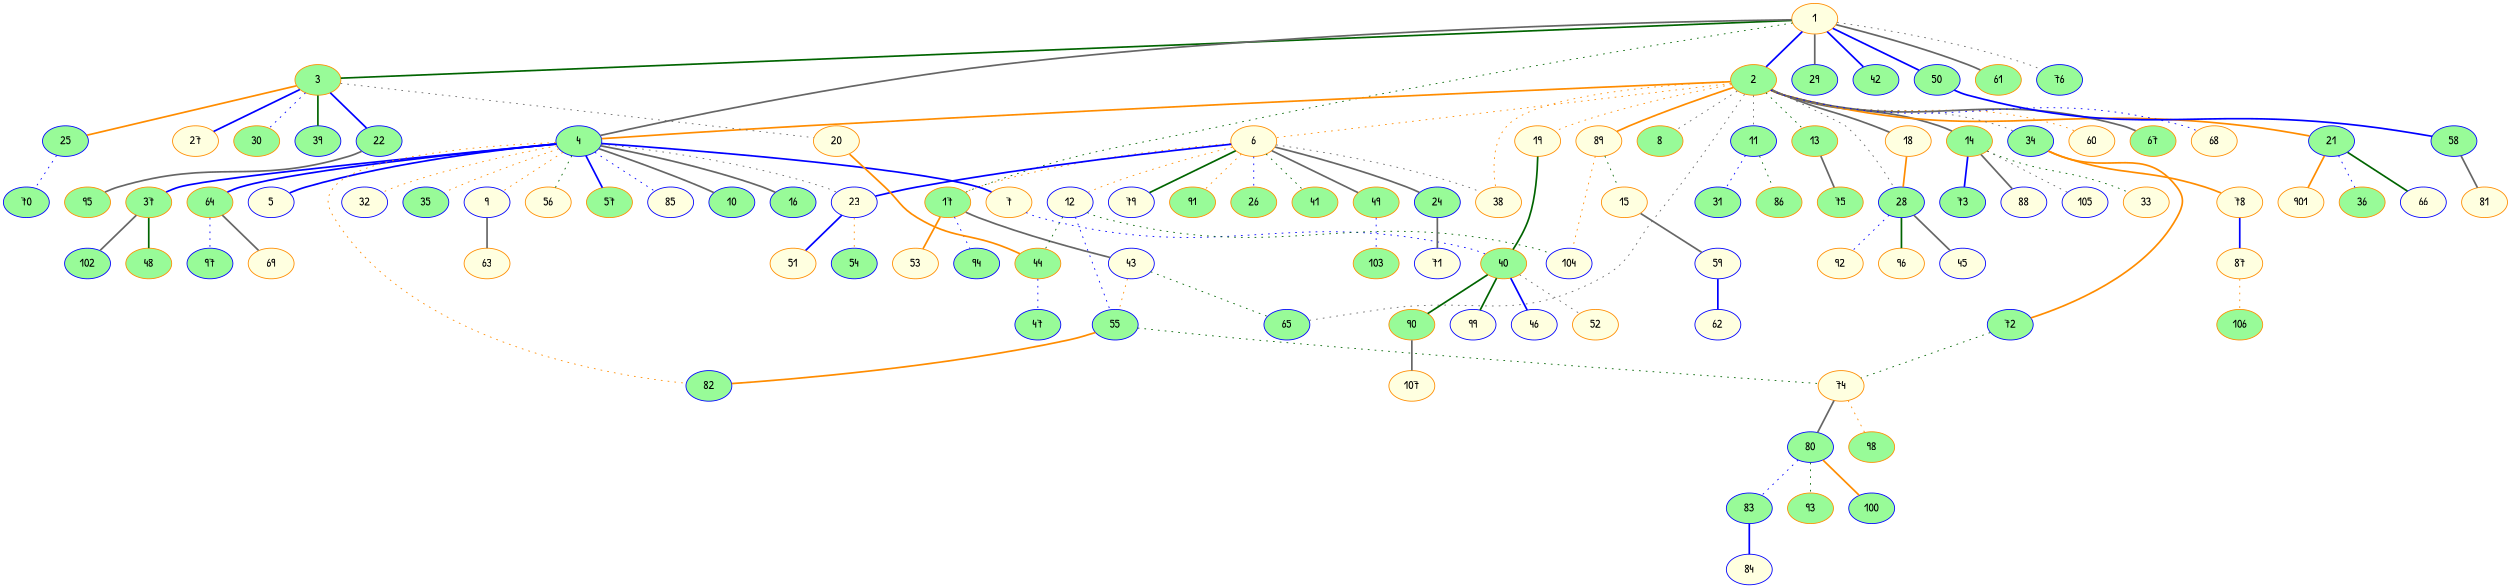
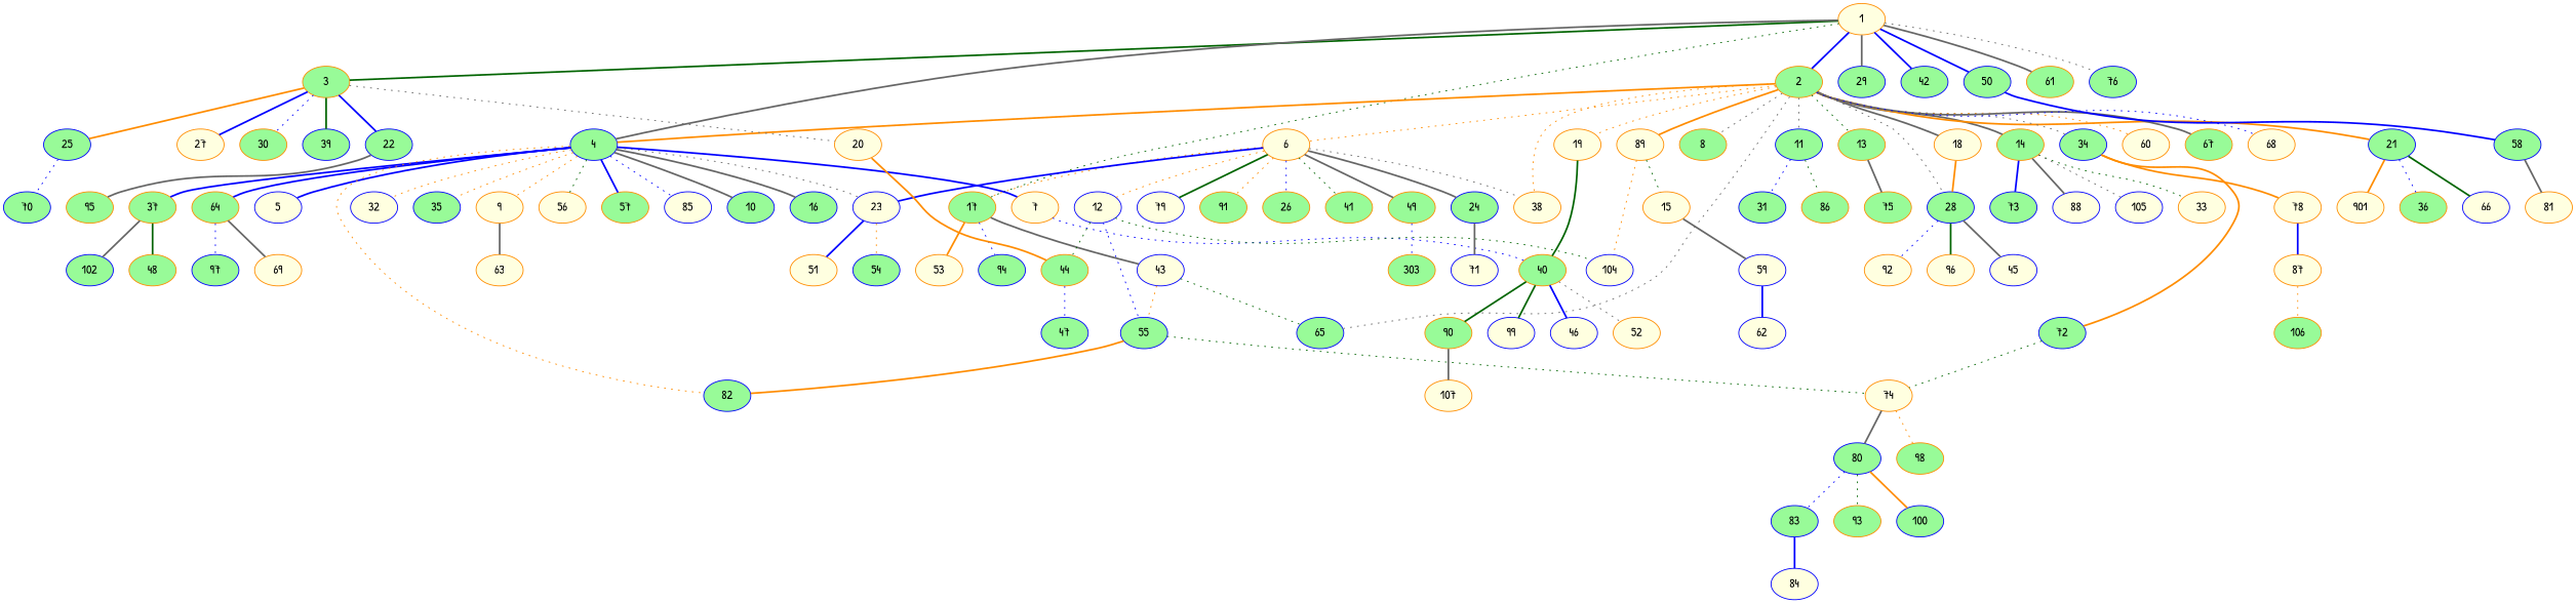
  graph {
    fontname="Patrick Hand"
    node [color=darkorange fillcolor=palegreen fontname="Patrick Hand" style=filled]
    edge [color=gray40 fontname="Patrick Hand" style=bold]
    1 [fillcolor=lightyellow]
    2
    3
    4 [color=blue]
    17
    29 [color=blue]
    42 [color=blue]
    50 [color=blue]
    61
    76 [color=blue]
    6 [fillcolor=lightyellow]
    8
    11 [color=blue]
    13
    14
    18 [fillcolor=lightyellow]
    19 [fillcolor=lightyellow]
    21 [color=blue]
    28 [color=blue]
    34 [color=blue]
    38 [fillcolor=lightyellow]
    60 [fillcolor=lightyellow]
    65 [color=blue]
    67
    68 [fillcolor=lightyellow]
    89 [fillcolor=lightyellow]
    20 [fillcolor=lightyellow]
    22 [color=blue]
    25 [color=blue]
    27 [fillcolor=lightyellow]
    30
    39 [color=blue]
    5 [color=blue fillcolor=lightyellow]
    7 [fillcolor=lightyellow]
-   9 [color=blue fillcolor=lightyellow]
+   9 [fillcolor=lightyellow]
    10 [color=blue]
    16 [color=blue]
    23 [color=blue fillcolor=lightyellow]
    32 [color=blue fillcolor=lightyellow]
    35 [color=blue]
    37
    56 [fillcolor=lightyellow]
    57
    64
    82 [color=blue]
    85 [color=blue fillcolor=lightyellow]
    43 [color=blue fillcolor=lightyellow]
    53 [fillcolor=lightyellow]
    94 [color=blue]
    58 [color=blue]
    12 [color=blue fillcolor=lightyellow]
    24 [color=blue]
    26
    41
    49
    79 [color=blue fillcolor=lightyellow]
    91
    31 [color=blue]
    86
    75
    33 [fillcolor=lightyellow]
    73 [color=blue]
    88 [color=blue fillcolor=lightyellow]
    105 [color=blue fillcolor=lightyellow]
    15 [fillcolor=lightyellow]
    59 [color=blue fillcolor=lightyellow]
    40
    36
    66 [color=blue fillcolor=lightyellow]
    n70 [fillcolor=lightyellow label=901]
    45 [color=blue fillcolor=lightyellow]
    92 [fillcolor=lightyellow]
    96 [fillcolor=lightyellow]
    72 [color=blue]
    78 [fillcolor=lightyellow]
    104 [color=blue fillcolor=lightyellow]
    44
    95
    70 [color=blue]
    63 [fillcolor=lightyellow]
    51 [fillcolor=lightyellow]
    54 [color=blue]
    48
    102 [color=blue]
    69 [fillcolor=lightyellow]
    97 [color=blue]
    55 [color=blue]
    71 [color=blue fillcolor=lightyellow]
-   103
+   103 [label=303]
    46 [color=blue fillcolor=lightyellow]
    52 [fillcolor=lightyellow]
    90
    99 [color=blue fillcolor=lightyellow]
    47 [color=blue]
    74 [fillcolor=lightyellow]
    62 [color=blue fillcolor=lightyellow]
    87 [fillcolor=lightyellow]
    107 [fillcolor=lightyellow]
    81 [fillcolor=lightyellow]
    80 [color=blue]
    98
    83 [color=blue]
    93
    100 [color=blue]
    106
    84 [color=blue fillcolor=lightyellow]
    1 -- 2 [color=blue]
    1 -- 3 [color=darkgreen]
    1 -- 4
    1 -- 17 [color=darkgreen style=dotted]
    1 -- 29
    1 -- 42 [color=blue]
    1 -- 50 [color=blue]
    1 -- 61
    1 -- 76 [style=dotted]
    2 -- 4 [color=darkorange]
    2 -- 6 [color=darkorange style=dotted]
    2 -- 8 [style=dotted]
    2 -- 11 [style=dotted]
    2 -- 13 [color=darkgreen style=dotted]
    2 -- 14
    2 -- 18
    2 -- 19 [color=darkorange style=dotted]
    2 -- 21 [color=darkorange]
    2 -- 28 [style=dotted]
    2 -- 34 [style=dotted]
    2 -- 38 [color=darkorange style=dotted]
    2 -- 60 [color=darkorange style=dotted]
    2 -- 65 [style=dotted]
    2 -- 67
    2 -- 68 [color=blue style=dotted]
    2 -- 89 [color=darkorange]
    3 -- 20 [style=dotted]
    3 -- 22 [color=blue]
    3 -- 25 [color=darkorange]
    3 -- 27 [color=blue]
    3 -- 30 [color=blue style=dotted]
    3 -- 39 [color=darkgreen]
    4 -- 5 [color=blue]
    4 -- 7 [color=blue]
    4 -- 9 [color=darkorange style=dotted]
    4 -- 10
    4 -- 16
    4 -- 23 [style=dotted]
    4 -- 32 [color=darkorange style=dotted]
    4 -- 35 [color=darkorange style=dotted]
    4 -- 37 [color=blue]
    4 -- 56 [color=darkgreen style=dotted]
    4 -- 57 [color=blue]
    4 -- 64 [color=blue]
    4 -- 82 [color=darkorange style=dotted]
    4 -- 85 [color=blue style=dotted]
    17 -- 43
    17 -- 53 [color=darkorange]
    17 -- 94 [color=blue style=dotted]
    50 -- 58 [color=blue]
    6 -- 17 [color=darkorange style=dotted]
    6 -- 38 [style=dotted]
    6 -- 23 [color=blue]
    6 -- 12 [color=darkorange style=dotted]
    6 -- 24
    6 -- 26 [color=blue style=dotted]
    6 -- 41 [color=darkgreen style=dotted]
    6 -- 49
    6 -- 79 [color=darkgreen]
    6 -- 91 [color=darkorange style=dotted]
    11 -- 31 [color=blue style=dotted]
    11 -- 86 [color=darkgreen style=dotted]
    13 -- 75
    14 -- 33 [color=darkgreen style=dotted]
    14 -- 73 [color=blue]
    14 -- 88
    14 -- 105 [style=dotted]
    18 -- 28 [color=darkorange]
    19 -- 40 [color=darkgreen]
    21 -- 36 [color=blue style=dotted]
    21 -- 66 [color=darkgreen]
    21 -- n70 [color=darkorange]
    28 -- 45
    28 -- 92 [color=blue style=dotted]
    28 -- 96 [color=darkgreen]
    34 -- 72 [color=darkorange]
    34 -- 78 [color=darkorange]
    89 -- 15 [color=darkgreen style=dotted]
    89 -- 104 [color=darkorange style=dotted]
    20 -- 44 [color=darkorange]
    22 -- 95
    25 -- 70 [color=blue style=dotted]
    7 -- 40 [color=blue style=dotted]
    9 -- 63
    23 -- 51 [color=blue]
    23 -- 54 [color=darkorange style=dotted]
    37 -- 48 [color=darkgreen]
    37 -- 102
    64 -- 69
    64 -- 97 [color=blue style=dotted]
    43 -- 65 [color=darkgreen style=dotted]
    43 -- 55 [color=darkorange style=dotted]
    58 -- 81
    12 -- 104 [color=darkgreen style=dotted]
    12 -- 44 [color=darkgreen style=dotted]
    12 -- 55 [color=blue style=dotted]
    24 -- 71
    49 -- 103 [color=blue style=dotted]
    15 -- 59
    59 -- 62 [color=blue]
    40 -- 46 [color=blue]
    40 -- 52 [style=dotted]
    40 -- 90 [color=darkgreen]
    40 -- 99 [color=darkgreen]
    72 -- 74 [color=darkgreen style=dotted]
    78 -- 87 [color=blue]
    44 -- 47 [color=blue style=dotted]
    55 -- 82 [color=darkorange]
    55 -- 74 [color=darkgreen style=dotted]
    90 -- 107
    74 -- 80
    74 -- 98 [color=darkorange style=dotted]
    87 -- 106 [color=darkorange style=dotted]
    80 -- 83 [color=blue style=dotted]
    80 -- 93 [color=darkgreen style=dotted]
    80 -- 100 [color=darkorange]
    83 -- 84 [color=blue]
  }
